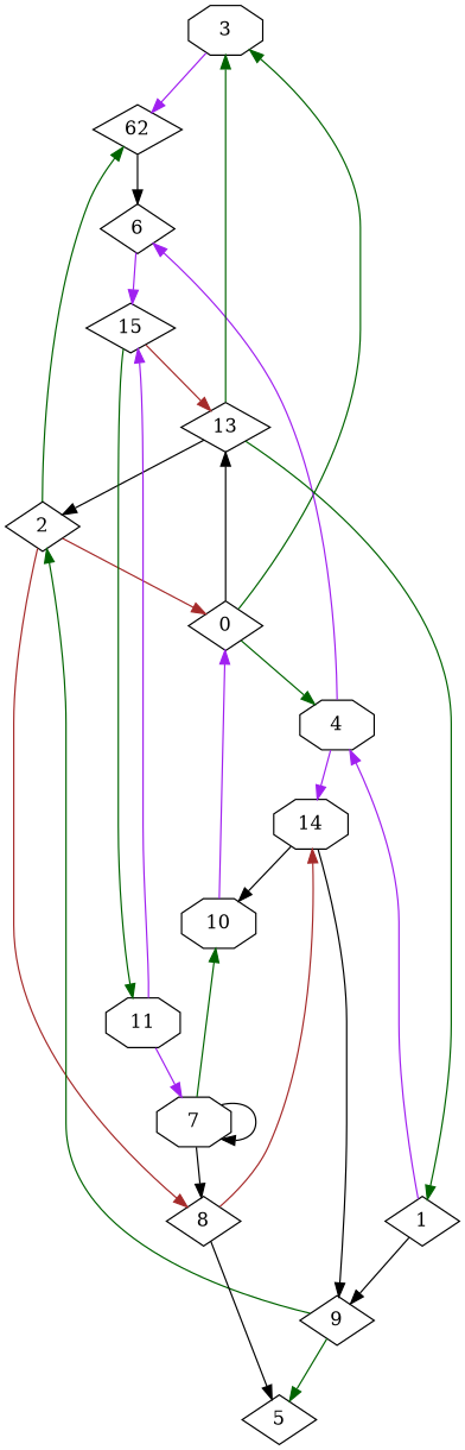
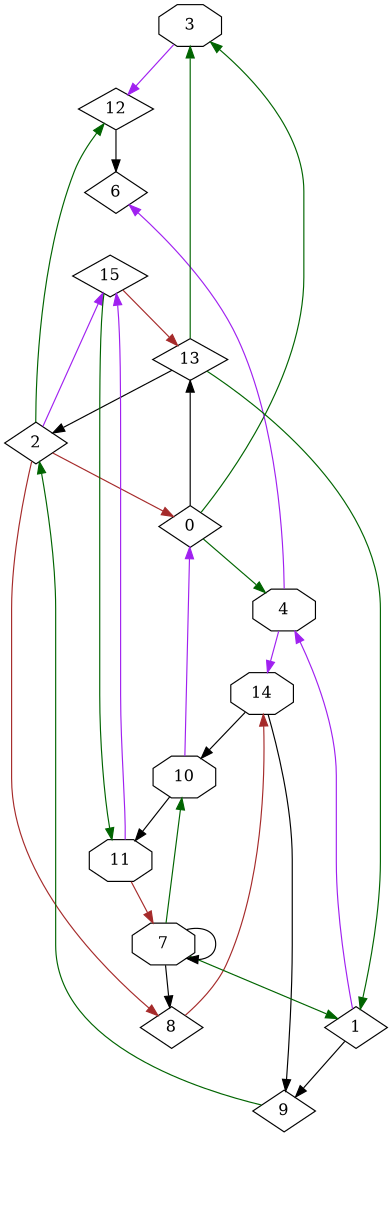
  digraph {
    node [shape=diamond]
    edge [color=darkgreen]
    3 [shape=octagon]
    0
    4 [shape=octagon]
    13
-   12 [label=62]
+   12
    6
    14 [shape=octagon]
    1
    2
    15
    9
    10 [shape=octagon]
    8
-   5
    11 [shape=octagon]
    7 [shape=octagon]
    3 -> 12 [color=purple]
    0 -> 3
    0 -> 4
    0 -> 13 [color=black]
    4 -> 6 [color=purple]
    4 -> 14 [color=purple]
    13 -> 3
    13 -> 1
    13 -> 2 [color=black]
    12 -> 6 [color=black]
-   6 -> 15 [color=purple]
+   2 -> 15 [color=purple]
    14 -> 9 [color=black]
    14 -> 10 [color=black]
    1 -> 4 [color=purple]
    1 -> 9 [color=black]
    2 -> 0 [color=brown]
    2 -> 12
    2 -> 8 [color=brown]
    15 -> 13 [color=brown]
    15 -> 11
    9 -> 2
-   9 -> 5
    10 -> 0 [color=purple]
+   10 -> 11 [color=black]
    8 -> 14 [color=brown]
-   8 -> 5 [color=black]
    11 -> 15 [color=purple]
-   11 -> 7 [color=purple]
+   11 -> 7 [color=brown]
+   7 -> 1
    7 -> 10
    7 -> 8 [color=black]
    7 -> 7 [color=black]
  }
